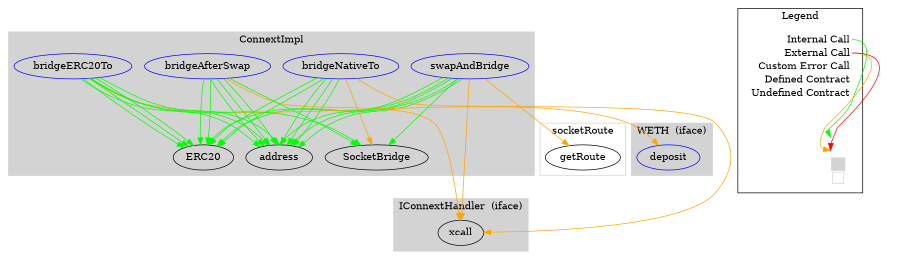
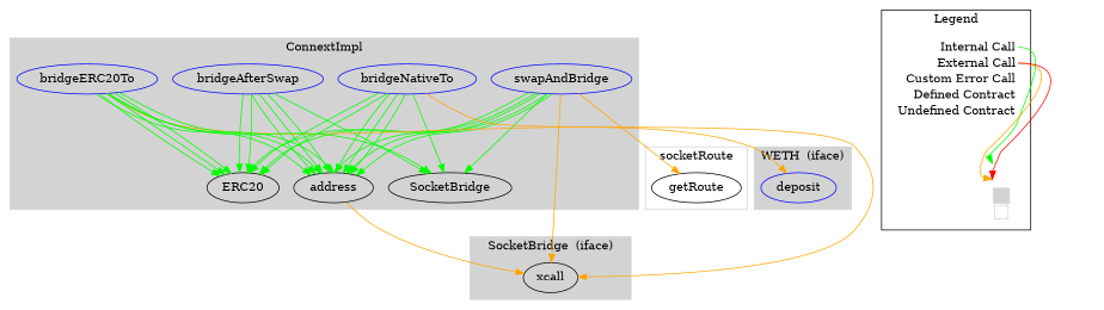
  digraph {
    compound=true
    rankdir=TB
    edge [color=green]
    n1 [label=xcall]
    n2 [color=blue label=deposit]
    n3 [color=blue label=bridgeAfterSwap]
    n4 [color=blue label=swapAndBridge]
    n5 [color=blue label=bridgeERC20To]
    n6 [color=blue label=bridgeNativeTo]
    n7 [label=ERC20]
    n8 [label=address]
    n9 [label=SocketBridge]
    n10 [label=getRoute]
    n11 [label=<<table border="0" cellpadding="2" cellspacing="0" cellborder="0">   <tr><td align="right" port="i1">Internal Call</td></tr>   <tr><td align="right" port="i2">External Call</td></tr>   <tr><td align="right" port="i2">Custom Error Call</td></tr>   <tr><td align="right" port="i3">Defined Contract</td></tr>   <tr><td align="right" port="i4">Undefined Contract</td></tr>   </table>> shape=plaintext]
    n12 [label=<<table border="0" cellpadding="2" cellspacing="0" cellborder="0">   <tr><td port="i1">&nbsp;&nbsp;&nbsp;</td></tr>   <tr><td port="i2">&nbsp;&nbsp;&nbsp;</td></tr>   <tr><td port="i3" bgcolor="lightgray">&nbsp;&nbsp;&nbsp;</td></tr>   <tr><td port="i4">     <table border="1" cellborder="0" cellspacing="0" cellpadding="7" color="lightgray">       <tr>        <td></td>       </tr>      </table>   </td></tr>   </table>> shape=plaintext]
    subgraph cluster_1 {
      bgcolor=lightgray
      color=lightgray
-     label="IConnextHandler  (iface)"
+     label="SocketBridge  (iface)"
      style=filled
      n1
    }
    subgraph cluster_2 {
      bgcolor=lightgray
      color=lightgray
      label="WETH  (iface)"
      style=filled
      n2
    }
    subgraph cluster_3 {
      bgcolor=lightgray
      color=lightgray
      label=ConnextImpl
      style=filled
      n3
      n4
      n5
      n6
      n7
      n8
      n9
    }
    subgraph cluster_4 {
      color=lightgray
      label=socketRoute
      n10
    }
    subgraph cluster_5 {
      label=Legend
      n11
      n12
    }
-   n3 -> n1 [color=orange]
+   n8 -> n1 [color=orange]
    n3 -> n7
    n3 -> n7
    n3 -> n8
    n3 -> n8
    n3 -> n8
    n3 -> n9
    n4 -> n1 [color=orange]
    n4 -> n7
    n4 -> n7
    n4 -> n8
    n4 -> n8
    n4 -> n8
    n4 -> n9
    n4 -> n10 [color=orange]
    n5 -> n2 [color=orange]
    n5 -> n7
    n5 -> n7
    n5 -> n7
    n5 -> n8
    n5 -> n8
    n5 -> n8
    n5 -> n9
    n6 -> n1 [color=orange]
    n6 -> n7
    n6 -> n7
    n6 -> n8
    n6 -> n8
    n6 -> n8
-   n6 -> n9 [color=orange]
+   n6 -> n9
    n11 -> n12 [headport="i1:w" tailport="i1:e"]
    n11 -> n12 [color=orange headport="i2:w" tailport="i2:e"]
    n11 -> n12 [color=red headport="i2:w" tailport="i2:e"]
  }
